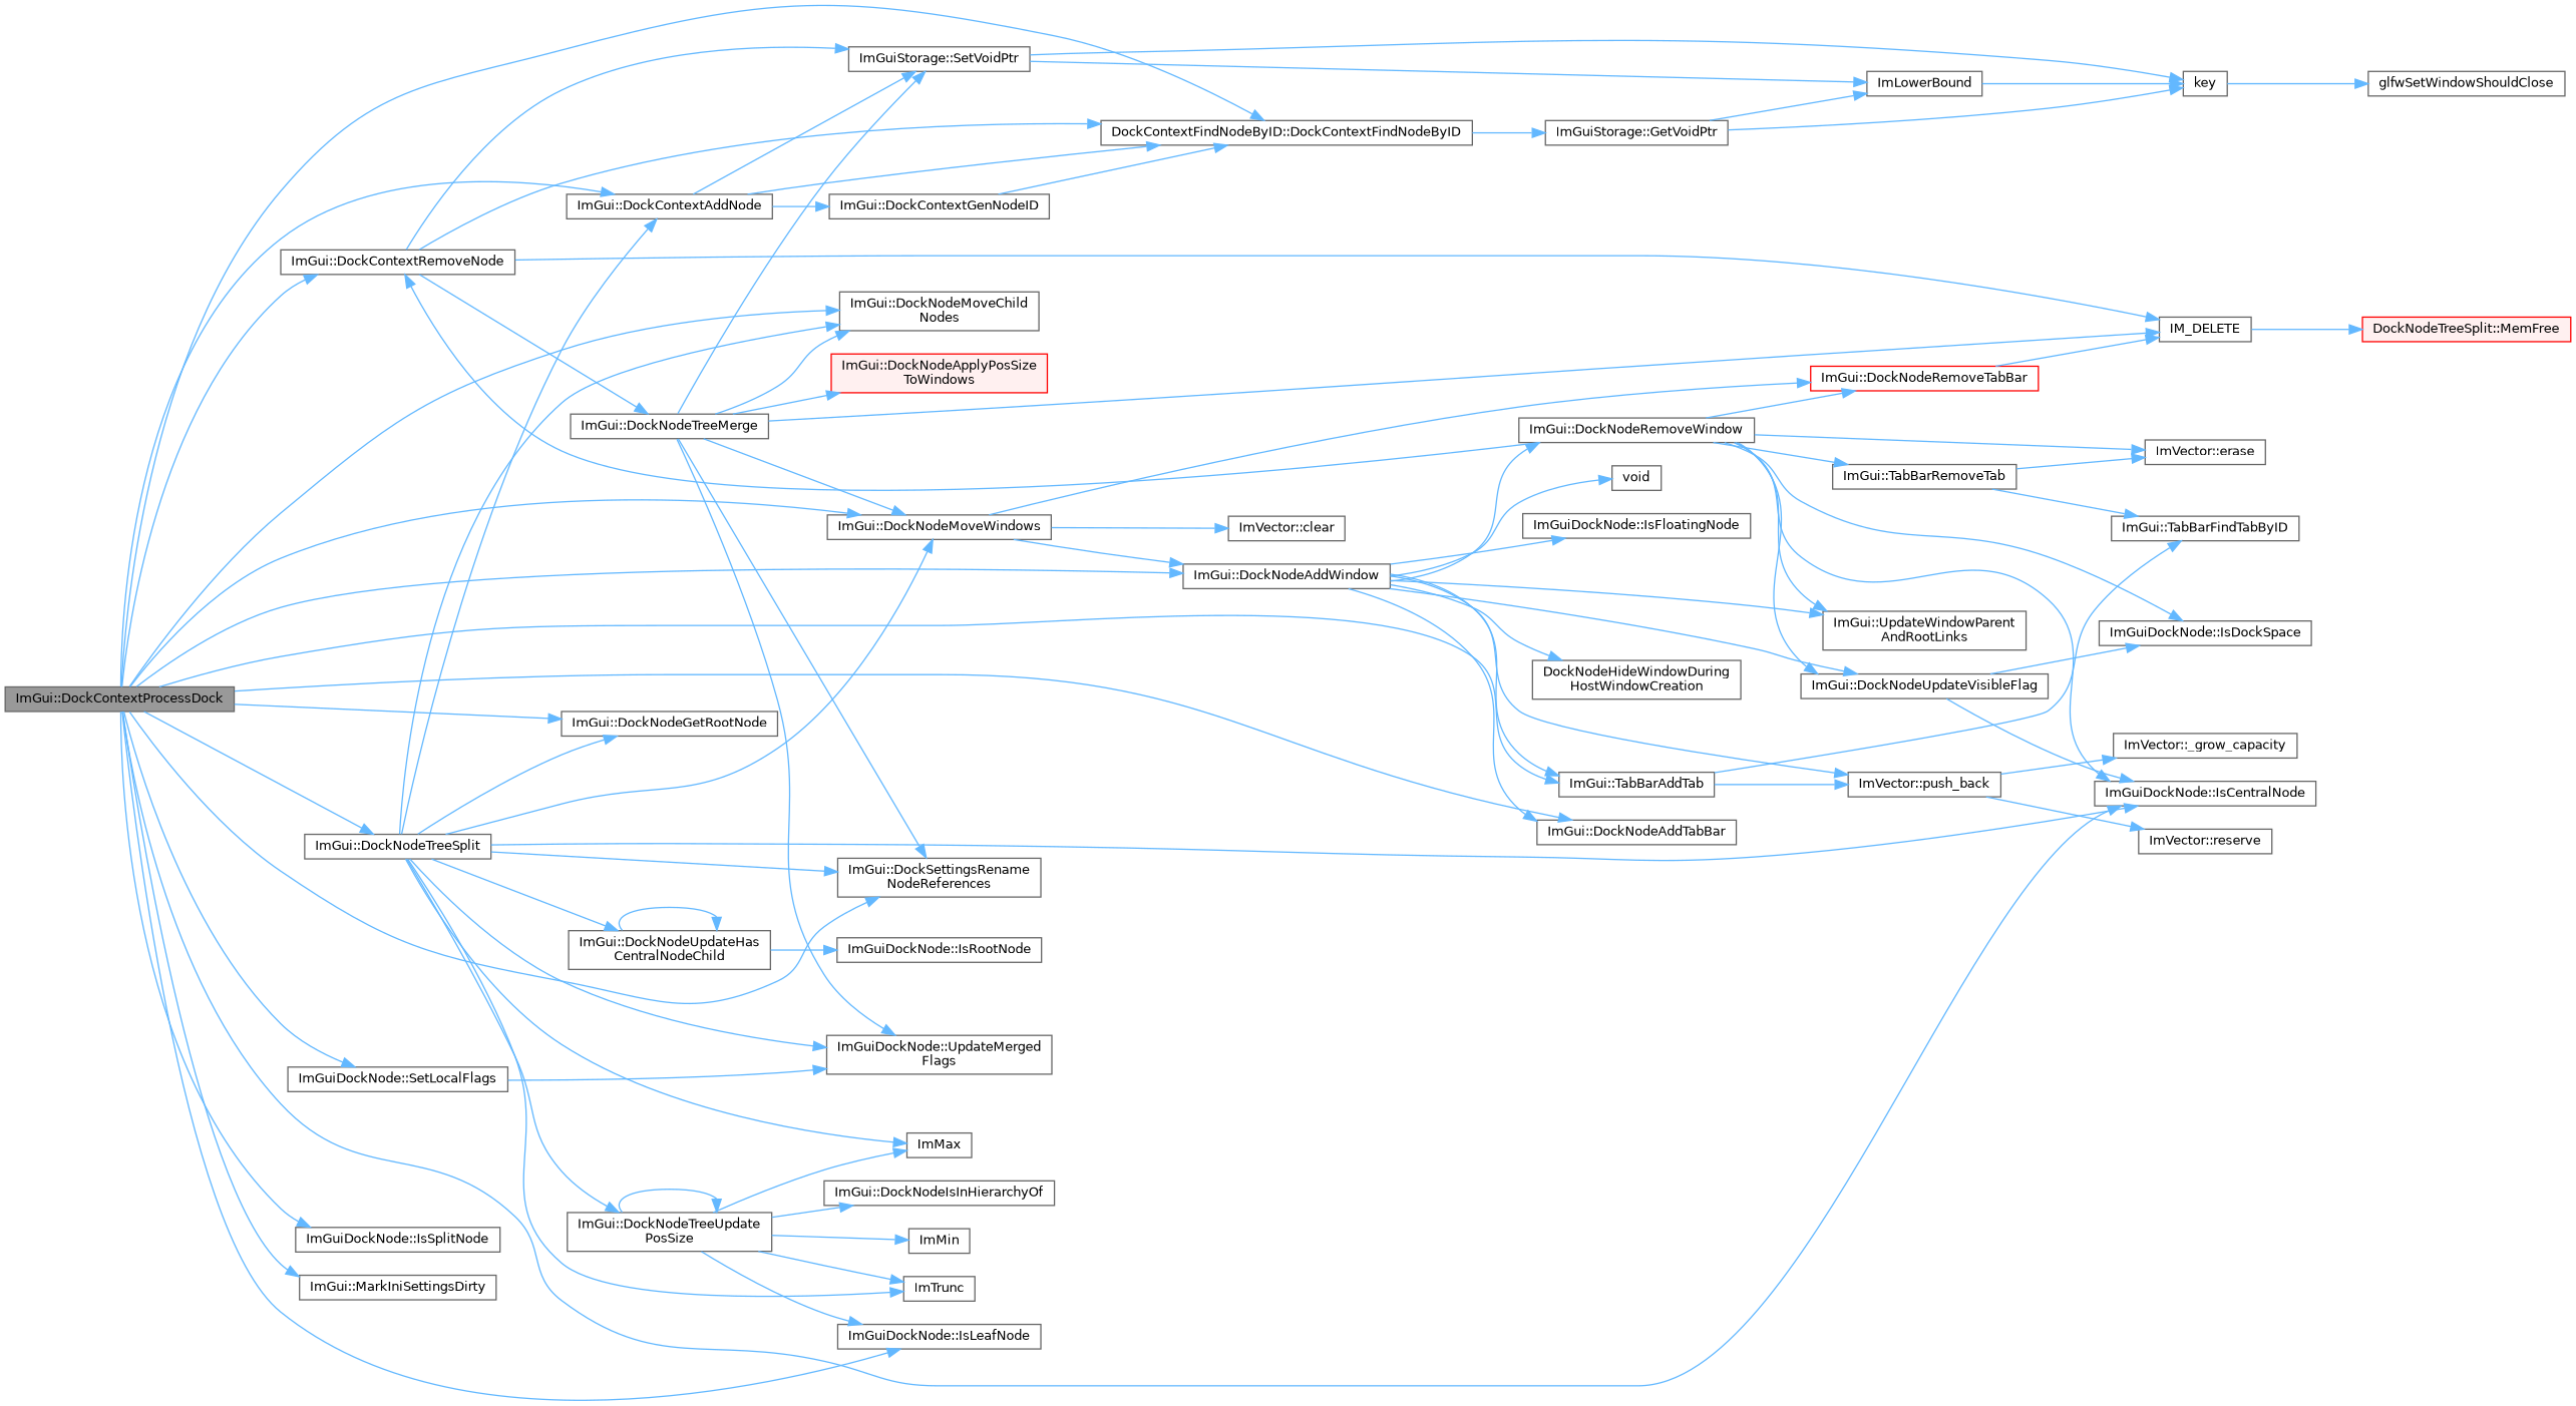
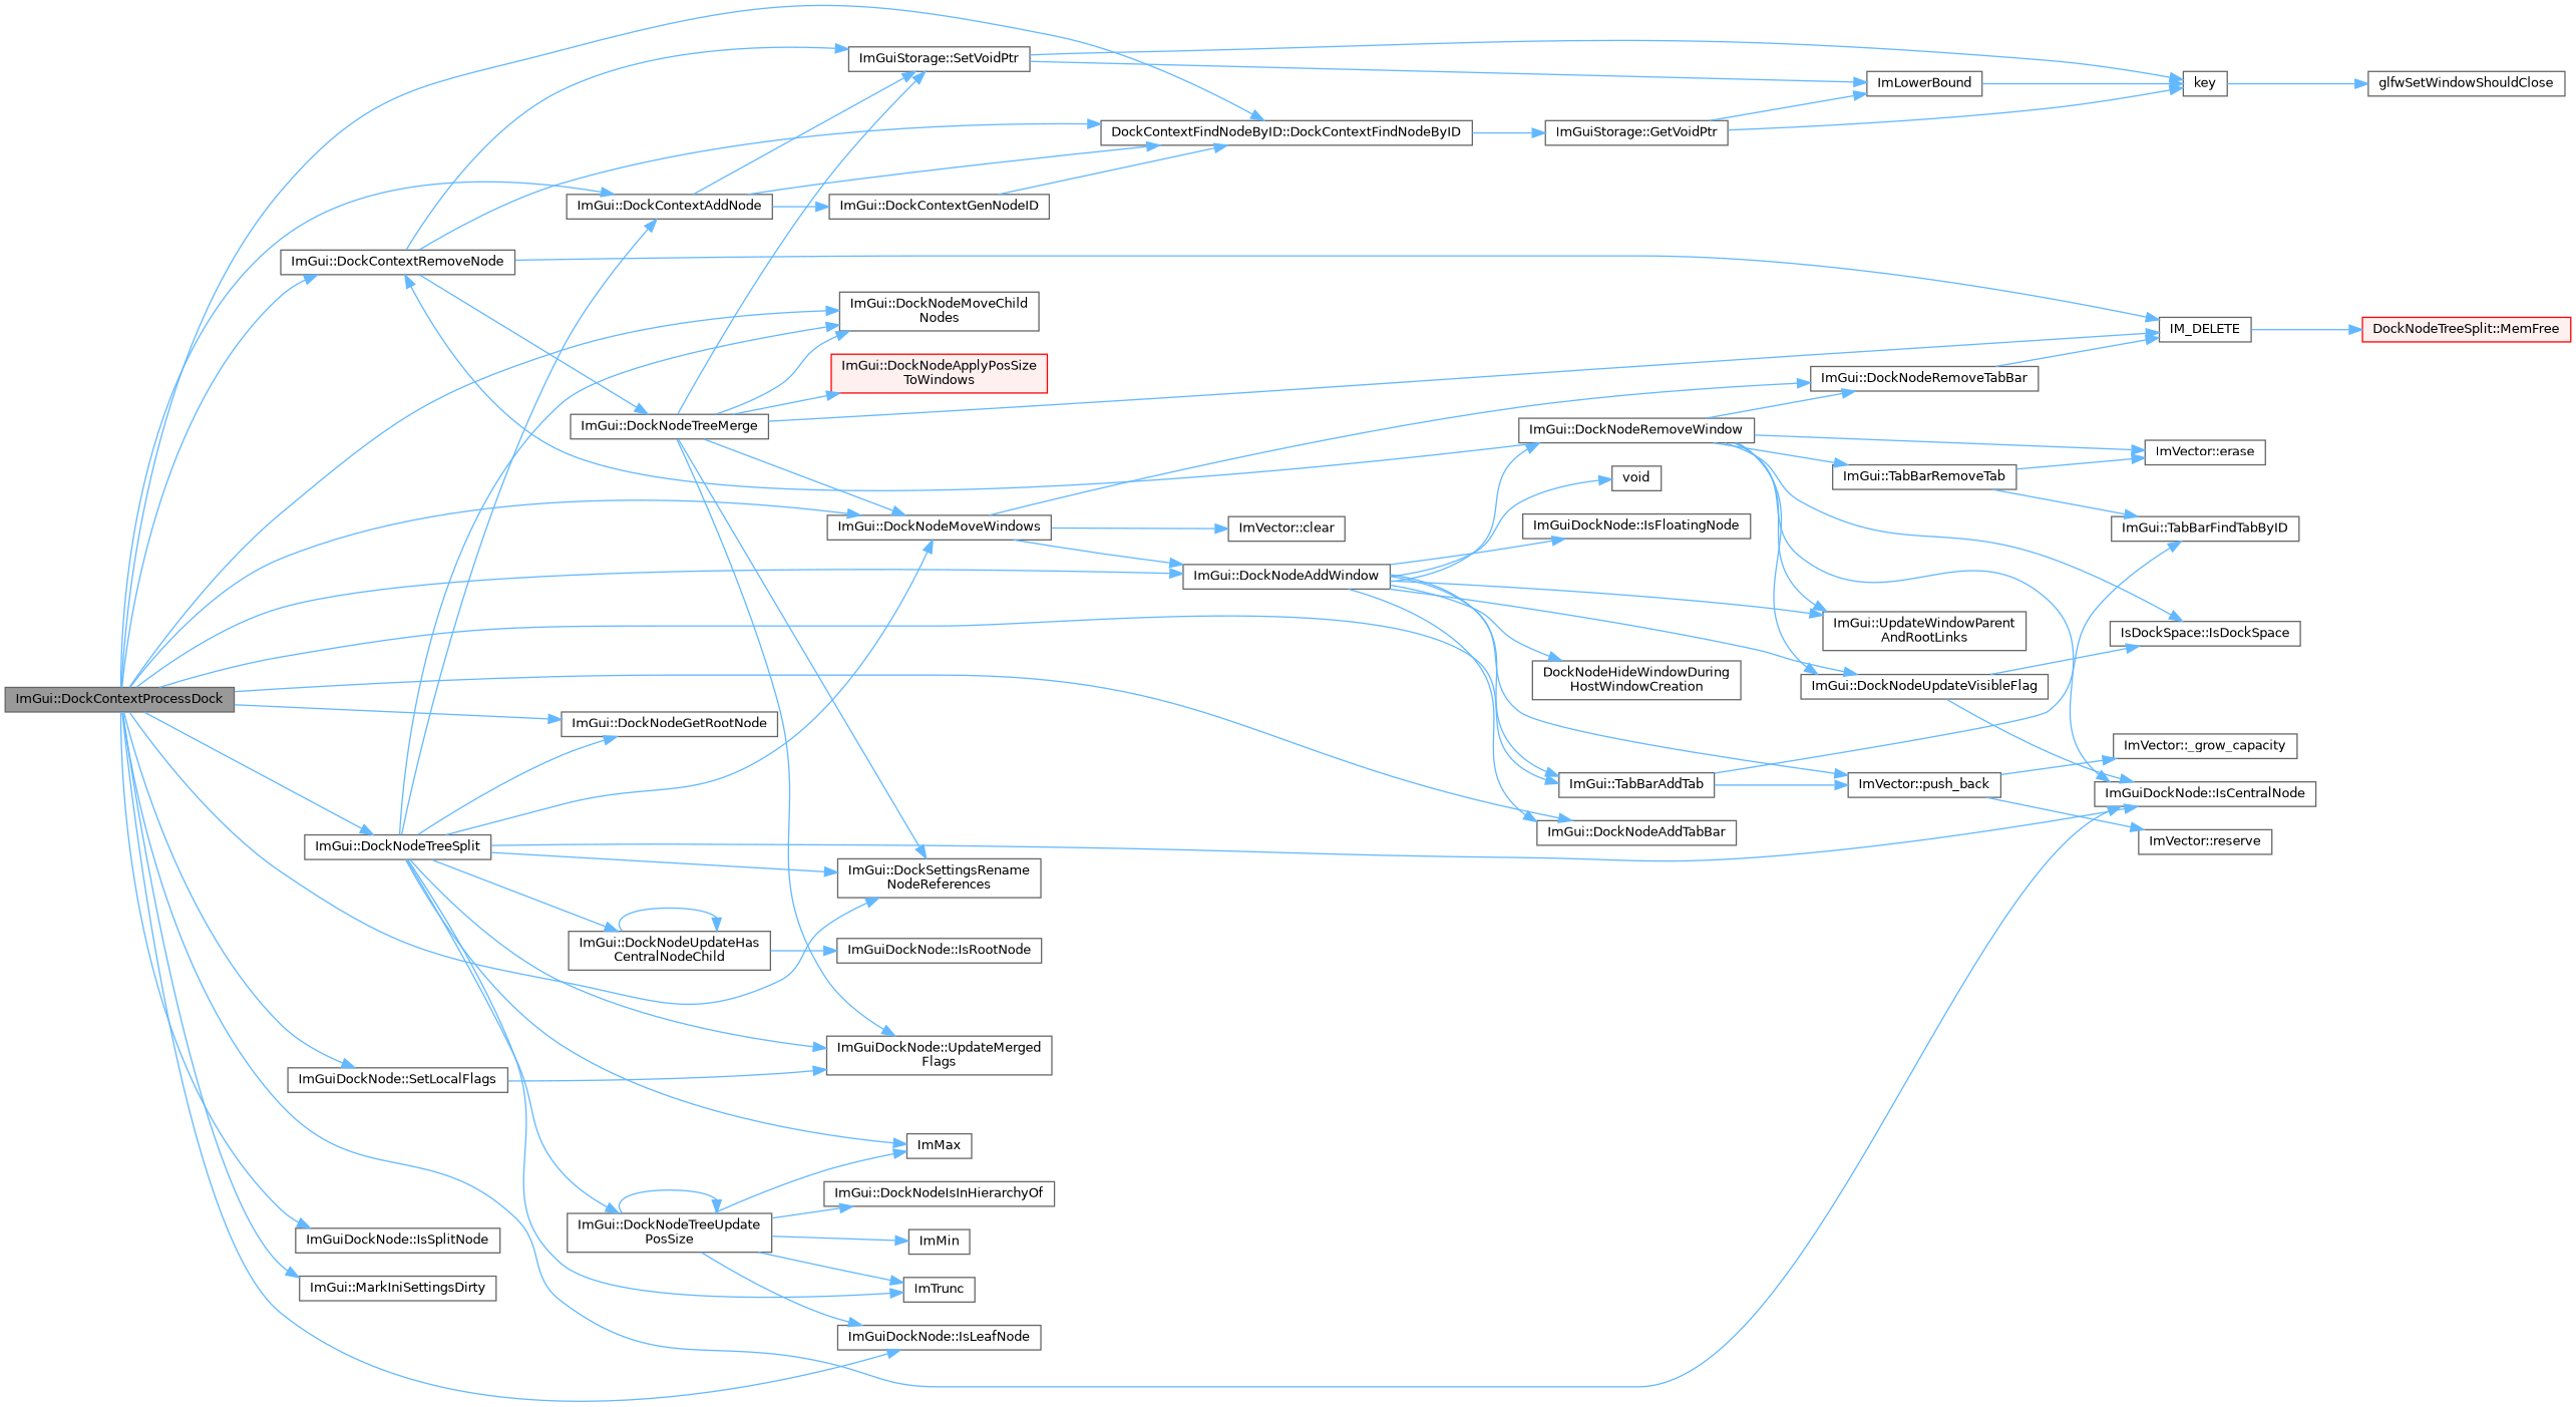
  digraph {
    rankdir=LR
    node [color=grey40 fillcolor=white fontname=Helvetica fontsize=10 shape=box style=filled]
    edge [color=steelblue1 fontname=Helvetica fontsize=10 labelfontname=Helvetica labelfontsize=10 style=solid]
    n1 [color=gray40 fillcolor=grey60 fontcolor=black height=0.2 label="ImGui::DockContextProcessDock" width=0.4]
    n2 [height=0.2 label="ImGui::DockContextAddNode" width=0.4]
    n3 [height=0.2 label="DockContextFindNodeByID::DockContextFindNodeByID" width=0.4]
    n4 [height=0.2 label="ImGui::DockContextRemoveNode" width=0.4]
    n5 [height=0.2 label="ImGui::DockNodeMoveChild\lNodes" width=0.4]
    n6 [height=0.2 label="ImGui::DockNodeMoveWindows" width=0.4]
    n7 [height=0.2 label="ImGui::DockNodeAddWindow" width=0.4]
    n8 [height=0.2 label="ImGui::DockNodeAddTabBar" width=0.4]
    n9 [height=0.2 label="ImGuiDockNode::IsCentralNode" width=0.4]
    n10 [height=0.2 label="ImGui::TabBarAddTab" width=0.4]
    n11 [height=0.2 label="ImGui::DockSettingsRename\lNodeReferences" width=0.4]
    n12 [height=0.2 label="ImGui::DockNodeGetRootNode" width=0.4]
    n13 [height=0.2 label="ImGui::DockNodeTreeSplit" width=0.4]
    n14 [height=0.2 label="ImGuiDockNode::IsLeafNode" width=0.4]
    n15 [height=0.2 label="ImGuiDockNode::IsSplitNode" width=0.4]
    n16 [height=0.2 label="ImGui::MarkIniSettingsDirty" width=0.4]
    n17 [height=0.2 label="ImGuiDockNode::SetLocalFlags" width=0.4]
    n18 [height=0.2 label="ImGui::DockContextGenNodeID" width=0.4]
    n19 [height=0.2 label="ImGuiStorage::SetVoidPtr" width=0.4]
    n20 [height=0.2 label="ImGuiStorage::GetVoidPtr" width=0.4]
    n21 [height=0.2 label="ImGui::DockNodeTreeMerge" width=0.4]
    n22 [height=0.2 label=IM_DELETE width=0.4]
    n23 [height=0.2 label="ImVector::clear" width=0.4]
-   n24 [color=red height=0.2 label="ImGui::DockNodeRemoveTabBar" width=0.4]
+   n24 [height=0.2 label="ImGui::DockNodeRemoveTabBar" width=0.4]
    n25 [height=0.2 label="DockNodeHideWindowDuring\lHostWindowCreation" width=0.4]
    n26 [height=0.2 label="ImGui::DockNodeRemoveWindow" width=0.4]
    n27 [height=0.2 label="ImGui::DockNodeUpdateVisibleFlag" width=0.4]
    n28 [height=0.2 label="ImGui::UpdateWindowParent\lAndRootLinks" width=0.4]
    n29 [height=0.2 label="ImGuiDockNode::IsFloatingNode" width=0.4]
    n30 [height=0.2 label="ImVector::push_back" width=0.4]
    n31 [height=0.2 label=void width=0.4]
    n32 [height=0.2 label="ImGui::TabBarFindTabByID" width=0.4]
    n33 [height=0.2 label="ImGuiDockNode::UpdateMerged\lFlags" width=0.4]
    n34 [height=0.2 label="ImGui::DockNodeTreeUpdate\lPosSize" width=0.4]
    n35 [height=0.2 label=ImMax width=0.4]
    n36 [height=0.2 label=ImTrunc width=0.4]
    n37 [height=0.2 label="ImGui::DockNodeUpdateHas\lCentralNodeChild" width=0.4]
    n38 [height=0.2 label=ImLowerBound width=0.4]
    n39 [height=0.2 label=key width=0.4]
    n40 [height=0.2 label=glfwSetWindowShouldClose width=0.4]
    n41 [color=red fillcolor="#FFF0F0" height=0.2 label="ImGui::DockNodeApplyPosSize\lToWindows" width=0.4]
    n42 [color=red fillcolor="#FFF0F0" height=0.2 label="DockNodeTreeSplit::MemFree" width=0.4]
-   n43 [height=0.2 label="ImGuiDockNode::IsDockSpace" width=0.4]
+   n43 [height=0.2 label="IsDockSpace::IsDockSpace" width=0.4]
    n44 [height=0.2 label="ImVector::erase" width=0.4]
    n45 [height=0.2 label="ImGui::TabBarRemoveTab" width=0.4]
    n46 [height=0.2 label="ImVector::_grow_capacity" width=0.4]
    n47 [height=0.2 label="ImVector::reserve" width=0.4]
    n48 [height=0.2 label="ImGui::DockNodeIsInHierarchyOf" width=0.4]
    n49 [height=0.2 label=ImMin width=0.4]
    n50 [height=0.2 label="ImGuiDockNode::IsRootNode" width=0.4]
    n1 -> n2
    n1 -> n3
    n1 -> n4
    n1 -> n5
    n1 -> n6
    n1 -> n7
    n1 -> n8
    n1 -> n9
    n1 -> n10
    n1 -> n11
    n1 -> n12
    n1 -> n13
    n1 -> n14
    n1 -> n15
    n1 -> n16
    n1 -> n17
    n2 -> n3
    n2 -> n18
    n2 -> n19
    n3 -> n20
    n4 -> n3
    n4 -> n19
    n4 -> n21
    n4 -> n22
    n6 -> n7
    n6 -> n23
    n6 -> n24
    n7 -> n8
    n7 -> n10
    n7 -> n25
    n7 -> n26
    n7 -> n27
    n7 -> n28
    n7 -> n29
    n7 -> n30
    n7 -> n31
    n10 -> n30
    n10 -> n32
    n13 -> n2
    n13 -> n5
    n13 -> n6
    n13 -> n9
    n13 -> n11
    n13 -> n12
    n13 -> n33
    n13 -> n34
    n13 -> n35
    n13 -> n36
    n13 -> n37
    n17 -> n33
    n18 -> n3
    n19 -> n38
    n19 -> n39
    n20 -> n38
    n20 -> n39
    n21 -> n5
    n21 -> n6
    n21 -> n11
    n21 -> n19
    n21 -> n22
    n21 -> n33
    n21 -> n41
    n22 -> n42
    n24 -> n22
    n26 -> n4
    n26 -> n9
    n26 -> n24
    n26 -> n27
    n26 -> n28
    n26 -> n43
    n26 -> n44
    n26 -> n45
    n27 -> n9
    n27 -> n43
    n30 -> n46
    n30 -> n47
    n34 -> n14
    n34 -> n34
    n34 -> n35
    n34 -> n36
    n34 -> n48
    n34 -> n49
    n37 -> n37
    n37 -> n50
    n38 -> n39
    n39 -> n40
    n45 -> n32
    n45 -> n44
  }
